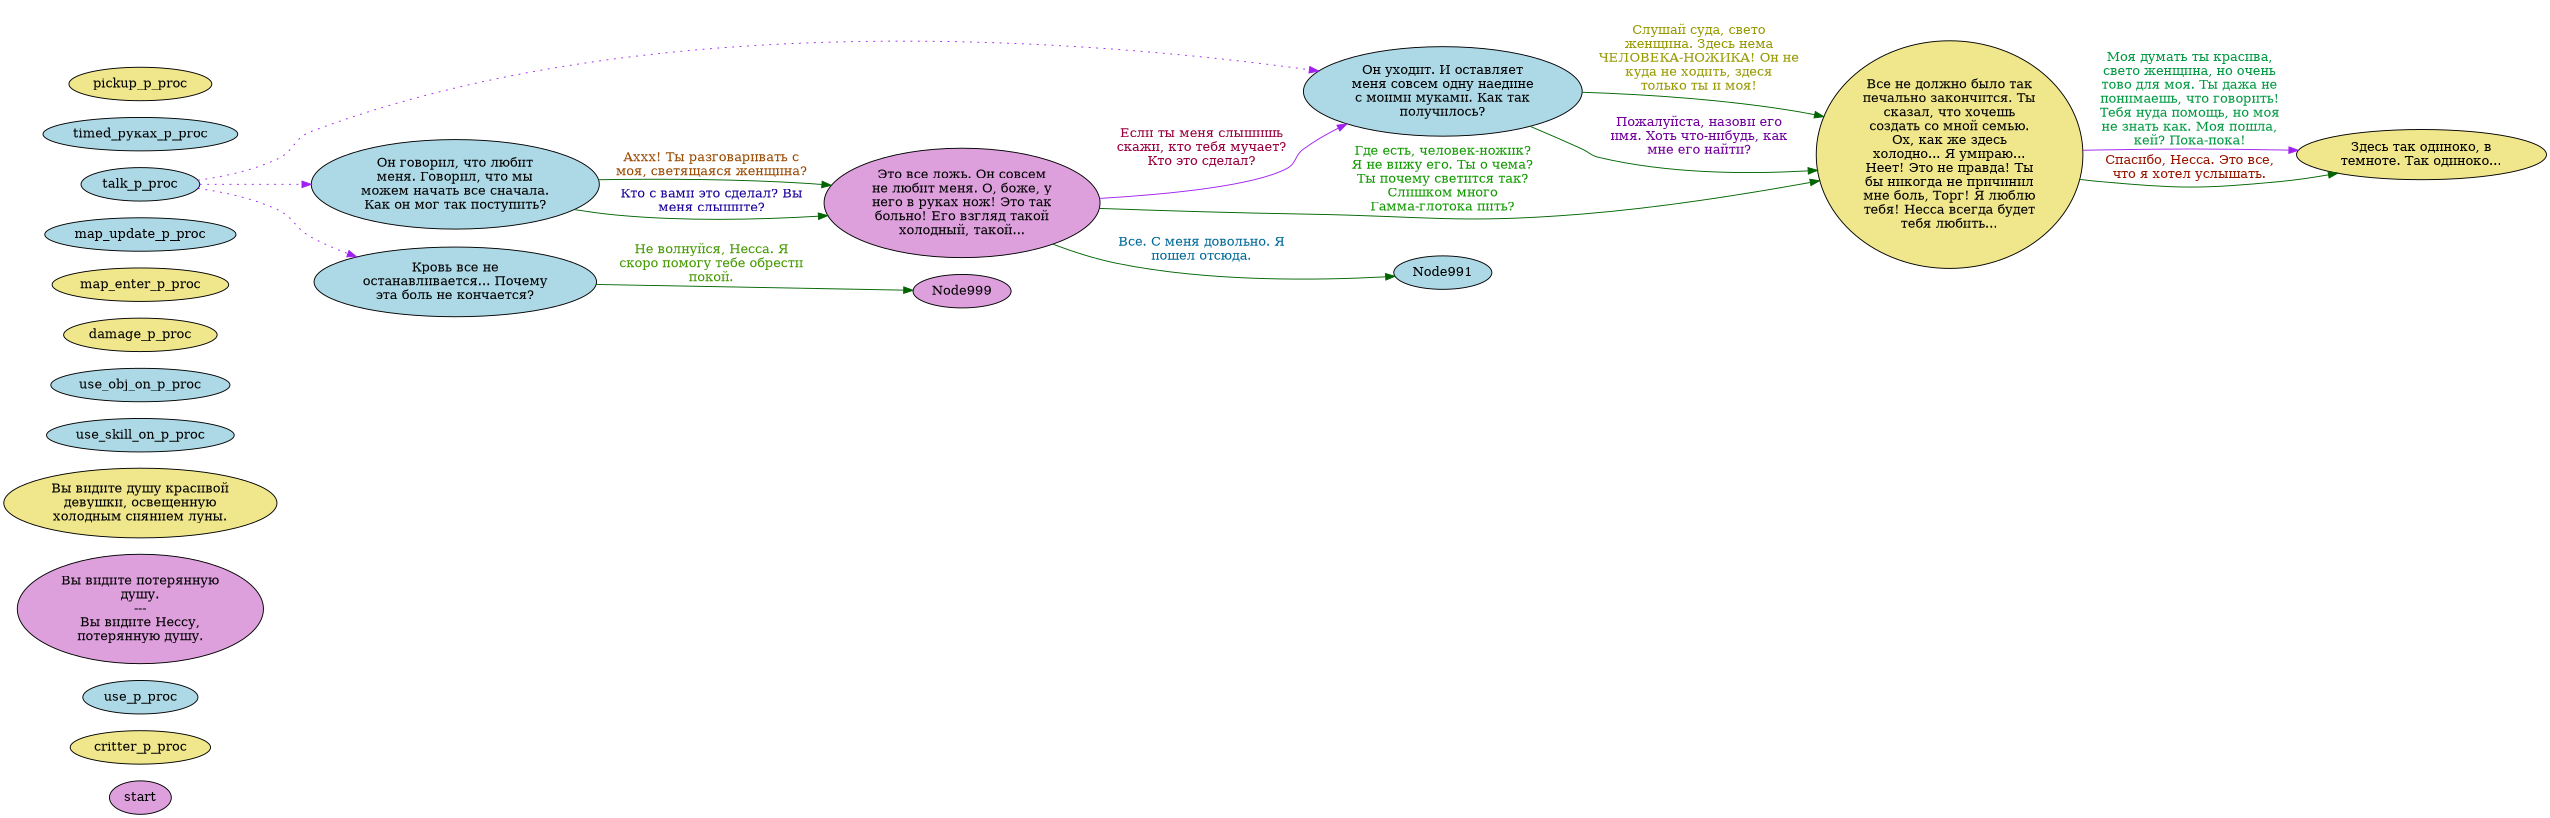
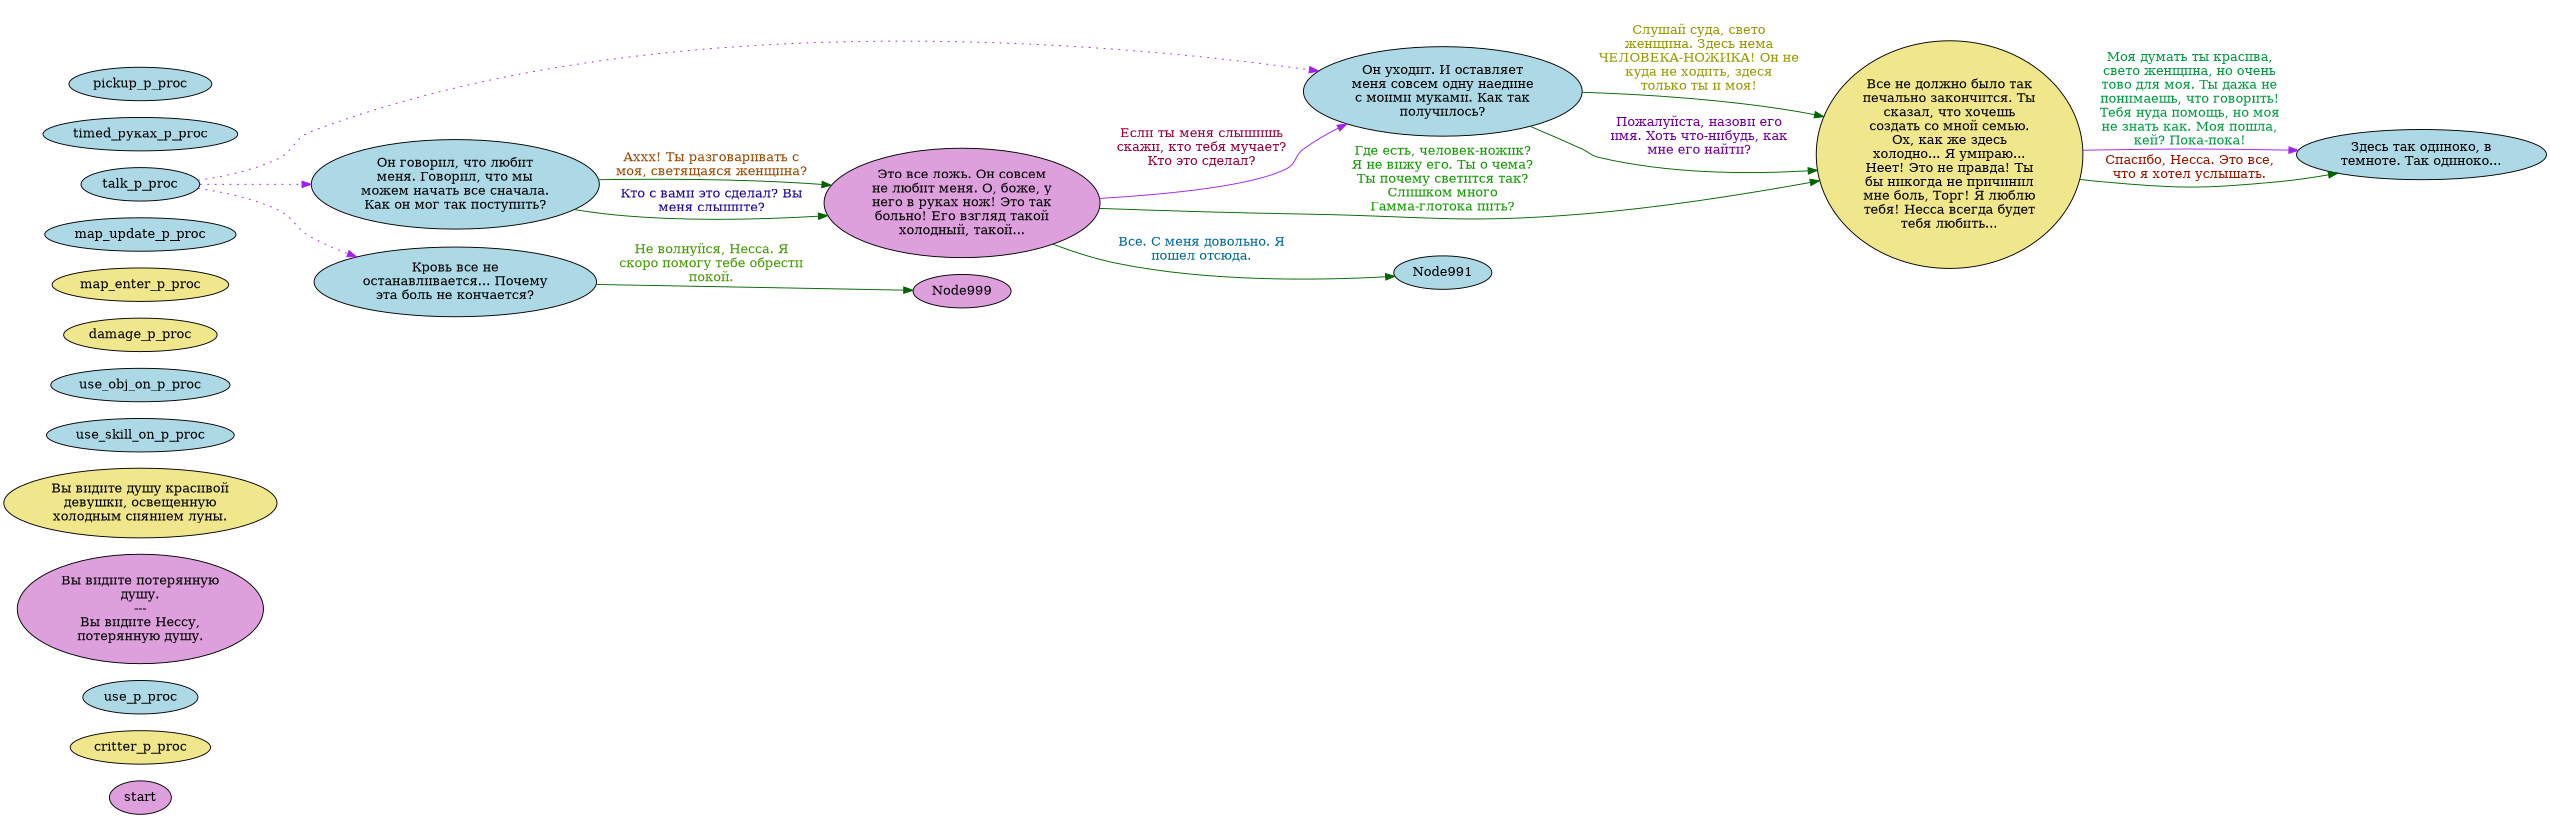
  digraph {
    rankdir=LR
    node [color="#000000" fillcolor=lightblue style=filled]
    edge [color=darkgreen]
    start [fillcolor=plum]
    critter_p_proc [fillcolor=khaki]
    use_p_proc
    n4 [fillcolor=plum label="Вы видите потерянную\nдушу.\n---\nВы видите Нессу,\nпотерянную душу."]
    n5 [fillcolor=khaki label="Вы видите душу красивой\nдевушки, освещенную\nхолодным сиянием луны."]
    use_skill_on_p_proc
    use_obj_on_p_proc
    damage_p_proc [fillcolor=khaki]
    map_enter_p_proc [fillcolor=khaki]
    map_update_p_proc
    n11 [label="Он уходит. И оставляет\nменя совсем одну наедине\nс моими муками. Как так\nполучилось?"]
    talk_p_proc
    n13 [label="Он говорил, что любит\nменя. Говорил, что мы\nможем начать все сначала.\nКак он мог так поступить?"]
    n14 [label="Кровь все не\nостанавливается... Почему\nэта боль не кончается?"]
    n15 [fillcolor=khaki label="Все не должно было так\nпечально закончится. Ты\nсказал, что хочешь\nсоздать со мной семью.\nОх, как же здесь\nхолодно... Я умираю...\nНеет! Это не правда! Ты\nбы никогда не причинил\nмне боль, Торг! Я люблю\nтебя! Несса всегда будет\nтебя любить..."]
    n16 [fillcolor=plum label="Это все ложь. Он совсем\nне любит меня. О, боже, у\nнего в руках нож! Это так\nбольно! Его взгляд такой\nхолодный, такой..."]
    Node999 [fillcolor=plum]
-   n18 [fillcolor=khaki label="Здесь так одиноко, в\nтемноте. Так одиноко..."]
+   n18 [label="Здесь так одиноко, в\nтемноте. Так одиноко..."]
    Node991
    n20 [label="timed_руках_p_proc"]
-   pickup_p_proc [fillcolor=khaki]
+   pickup_p_proc
    n11 -> n15 [fontcolor="#979900" label="Слушай суда, свето\nженщина. Здесь нема\nЧЕЛОВЕКА-НОЖИКА! Он не\nкуда не ходить, здеся\nтолько ты и моя!"]
    n11 -> n15 [fontcolor="#6F0099" label="Пожалуйста, назови его\nимя. Хоть что-нибудь, как\nмне его найти?"]
    talk_p_proc -> n11 [color=purple style=dotted]
    talk_p_proc -> n13 [color=purple style=dotted]
    talk_p_proc -> n14 [color=purple style=dotted]
    n13 -> n16 [fontcolor="#994900" label="Аххх! Ты разговаривать с\nмоя, светящаяся женщина?"]
    n13 -> n16 [fontcolor="#1C0099" label="Кто с вами это сделал? Вы\nменя слышите?"]
    n14 -> Node999 [fontcolor="#449900" label="Не волнуйся, Несса. Я\nскоро помогу тебе обрести\nпокой."]
    n15 -> n18 [color=purple fontcolor="#009942" label="Моя думать ты красива,\nсвето женщина, но очень\nтово для моя. Ты дажа не\nпонимаешь, что говорить!\nТебя нуда помощь, но моя\nне знать как. Моя пошла,\nкей? Пока-пока!"]
    n15 -> n18 [fontcolor="#991600" label="Спасибо, Несса. Это все,\nчто я хотел услышать."]
    n16 -> n11 [color=purple fontcolor="#99003D" label="Если ты меня слышишь\nскажи, кто тебя мучает?\nКто это сделал?"]
    n16 -> n15 [fontcolor="#119900" label="Где есть, человек-ножик?\nЯ не вижу его. Ты о чема?\nТы почему светится так?\nСлишком много\nГамма-глотока пить?"]
    n16 -> Node991 [fontcolor="#006A99" label="Все. С меня довольно. Я\nпошел отсюда."]
  }
